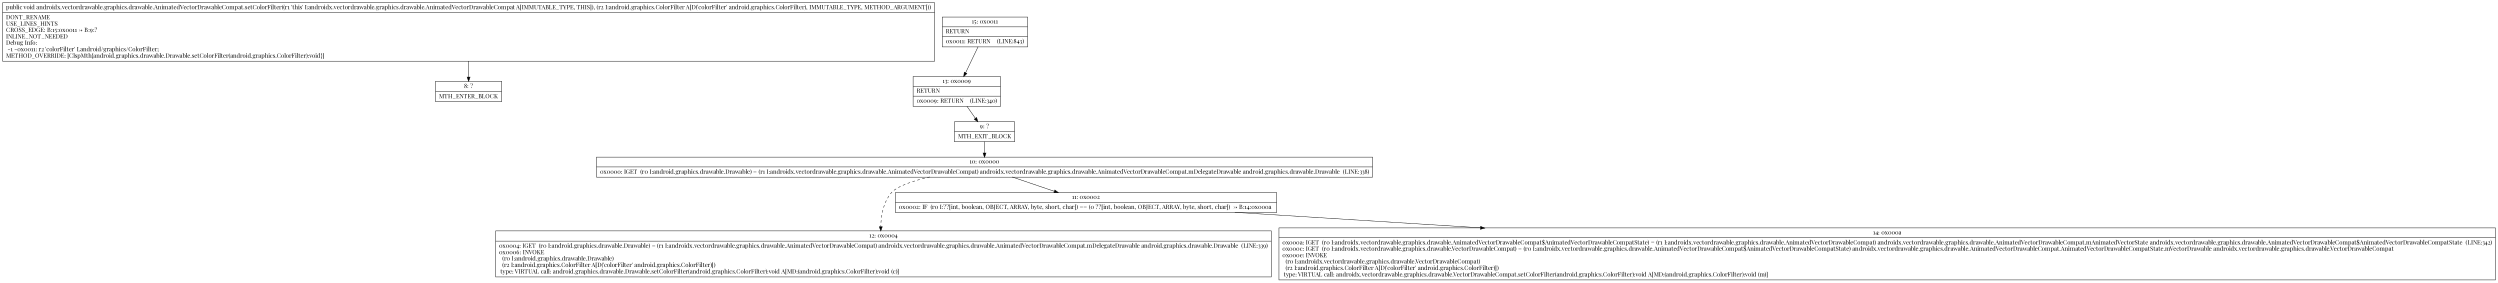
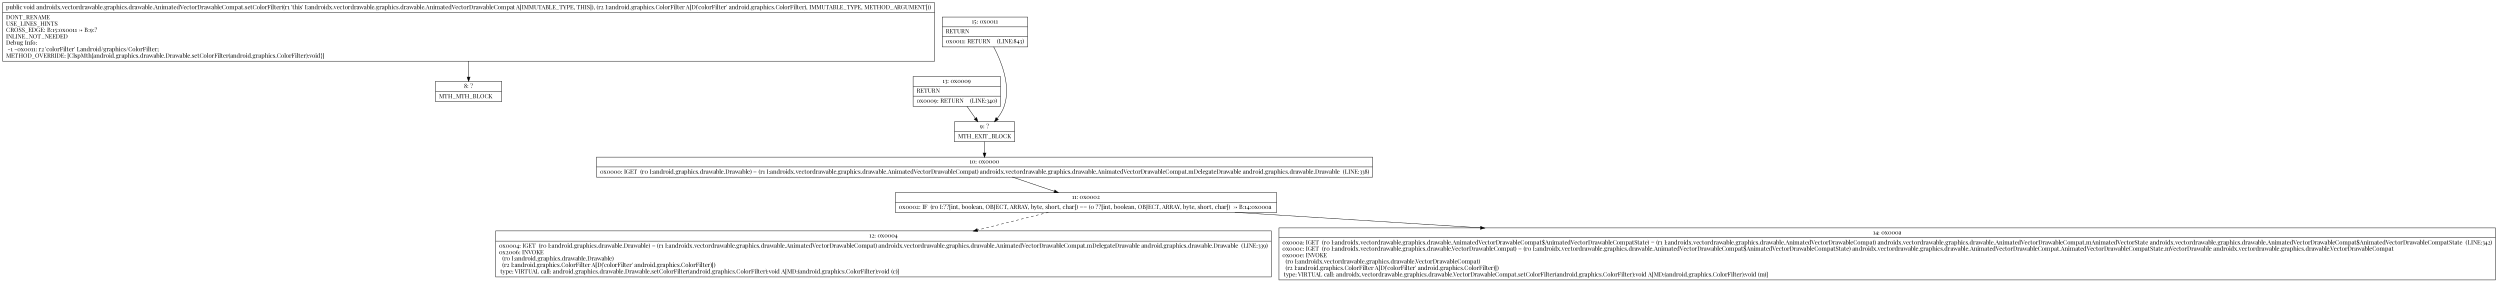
  digraph {
    fontname="Playfair Display"
    node [fontname="Playfair Display" shape=record]
    edge [fontname="Playfair Display"]
-   n1 [label="{8\:\ ?|MTH_ENTER_BLOCK\l}"]
+   n1 [label="{8\:\ ?|MTH_MTH_BLOCK\l}"]
    n2 [label="{10\:\ 0x0000|0x0000: IGET  (r0 I:android.graphics.drawable.Drawable) = (r1 I:androidx.vectordrawable.graphics.drawable.AnimatedVectorDrawableCompat) androidx.vectordrawable.graphics.drawable.AnimatedVectorDrawableCompat.mDelegateDrawable android.graphics.drawable.Drawable  (LINE:338)\l}"]
    n3 [label="{11\:\ 0x0002|0x0002: IF  (r0 I:??[int, boolean, OBJECT, ARRAY, byte, short, char]) == (0 ??[int, boolean, OBJECT, ARRAY, byte, short, char])  \-\> B:14:0x000a \l}"]
-   n4 [label="{12\:\ 0x0004|0x0004: IGET  (r0 I:android.graphics.drawable.Drawable) = (r1 I:androidx.vectordrawable.graphics.drawable.AnimatedVectorDrawableCompat) androidx.vectordrawable.graphics.drawable.AnimatedVectorDrawableCompat.mDelegateDrawable android.graphics.drawable.Drawable  (LINE:339)\l0x0006: INVOKE  \l  (r0 I:android.graphics.drawable.Drawable)\l  (r2 I:android.graphics.ColorFilter A[D('colorFilter' android.graphics.ColorFilter)])\l type: VIRTUAL call: android.graphics.drawable.Drawable.setColorFilter(android.graphics.ColorFilter):void A[MD:(android.graphics.ColorFilter):void (c)]\l}"]
+   n4 [label="{12\:\ 0x0004|0x0004: IGET  (r0 I:android.graphics.drawable.Drawable) = (r1 I:androidx.vectordrawable.graphics.drawable.AnimatedVectorDrawableCompat) androidx.vectordrawable.graphics.drawable.AnimatedVectorDrawableCompat.mDelegateDrawable android.graphics.drawable.Drawable  (LINE:339)\l0x2006: INVOKE  \l  (r0 I:android.graphics.drawable.Drawable)\l  (r2 I:android.graphics.ColorFilter A[D('colorFilter' android.graphics.ColorFilter)])\l type: VIRTUAL call: android.graphics.drawable.Drawable.setColorFilter(android.graphics.ColorFilter):void A[MD:(android.graphics.ColorFilter):void (c)]\l}"]
    n5 [label="{14\:\ 0x000a|0x000a: IGET  (r0 I:androidx.vectordrawable.graphics.drawable.AnimatedVectorDrawableCompat$AnimatedVectorDrawableCompatState) = (r1 I:androidx.vectordrawable.graphics.drawable.AnimatedVectorDrawableCompat) androidx.vectordrawable.graphics.drawable.AnimatedVectorDrawableCompat.mAnimatedVectorState androidx.vectordrawable.graphics.drawable.AnimatedVectorDrawableCompat$AnimatedVectorDrawableCompatState  (LINE:342)\l0x000c: IGET  (r0 I:androidx.vectordrawable.graphics.drawable.VectorDrawableCompat) = (r0 I:androidx.vectordrawable.graphics.drawable.AnimatedVectorDrawableCompat$AnimatedVectorDrawableCompatState) androidx.vectordrawable.graphics.drawable.AnimatedVectorDrawableCompat.AnimatedVectorDrawableCompatState.mVectorDrawable androidx.vectordrawable.graphics.drawable.VectorDrawableCompat \l0x000e: INVOKE  \l  (r0 I:androidx.vectordrawable.graphics.drawable.VectorDrawableCompat)\l  (r2 I:android.graphics.ColorFilter A[D('colorFilter' android.graphics.ColorFilter)])\l type: VIRTUAL call: androidx.vectordrawable.graphics.drawable.VectorDrawableCompat.setColorFilter(android.graphics.ColorFilter):void A[MD:(android.graphics.ColorFilter):void (m)]\l}"]
    n6 [label="{13\:\ 0x0009|RETURN\l|0x0009: RETURN    (LINE:340)\l}"]
    n7 [label="{9\:\ ?|MTH_EXIT_BLOCK\l}"]
    n8 [label="{15\:\ 0x0011|RETURN\l|0x0011: RETURN    (LINE:843)\l}"]
    n9 [label="{public void androidx.vectordrawable.graphics.drawable.AnimatedVectorDrawableCompat.setColorFilter((r1 'this' I:androidx.vectordrawable.graphics.drawable.AnimatedVectorDrawableCompat A[IMMUTABLE_TYPE, THIS]), (r2 I:android.graphics.ColorFilter A[D('colorFilter' android.graphics.ColorFilter), IMMUTABLE_TYPE, METHOD_ARGUMENT]))  | DONT_RENAME\lUSE_LINES_HINTS\lCROSS_EDGE: B:15:0x0011 \-\> B:9:?\lINLINE_NOT_NEEDED\lDebug Info:\l  \-1 \-0x0011: r2 'colorFilter' Landroid\/graphics\/ColorFilter;\lMETHOD_OVERRIDE: [ClspMth\{android.graphics.drawable.Drawable.setColorFilter(android.graphics.ColorFilter):void\}]\l}"]
    n2 -> n3
-   n2 -> n4 [style=dashed]
+   n3 -> n4 [style=dashed]
    n3 -> n5
    n6 -> n7
    n7 -> n2
-   n8 -> n6
+   n8 -> n7
    n9 -> n1
  }
